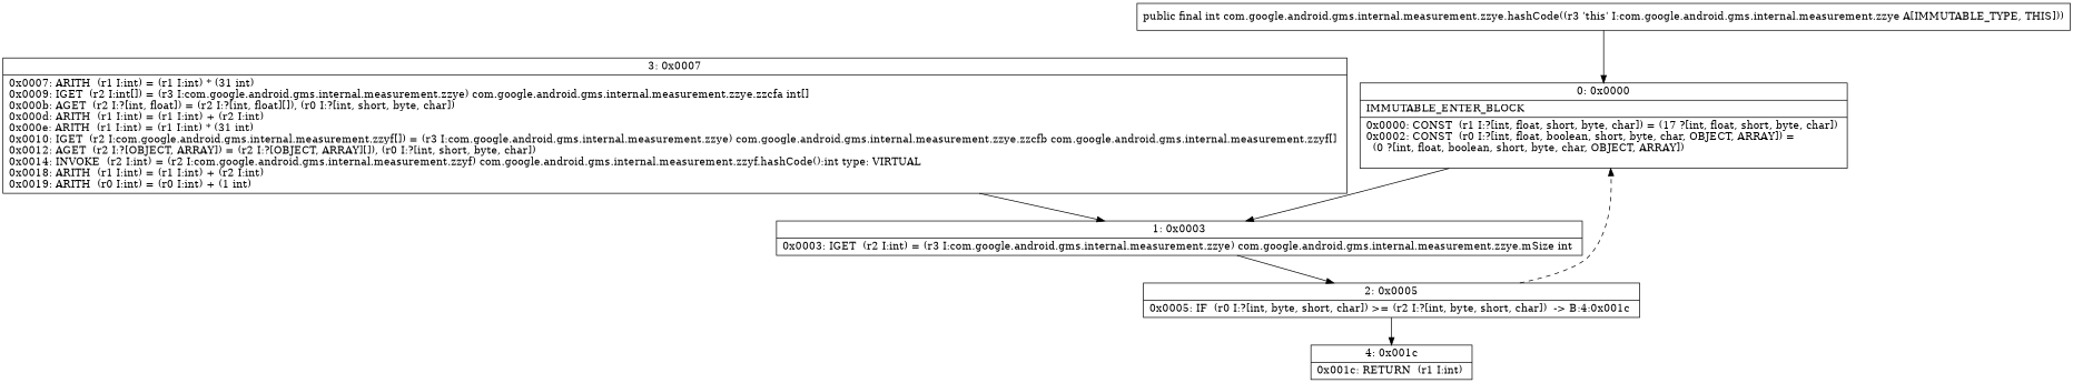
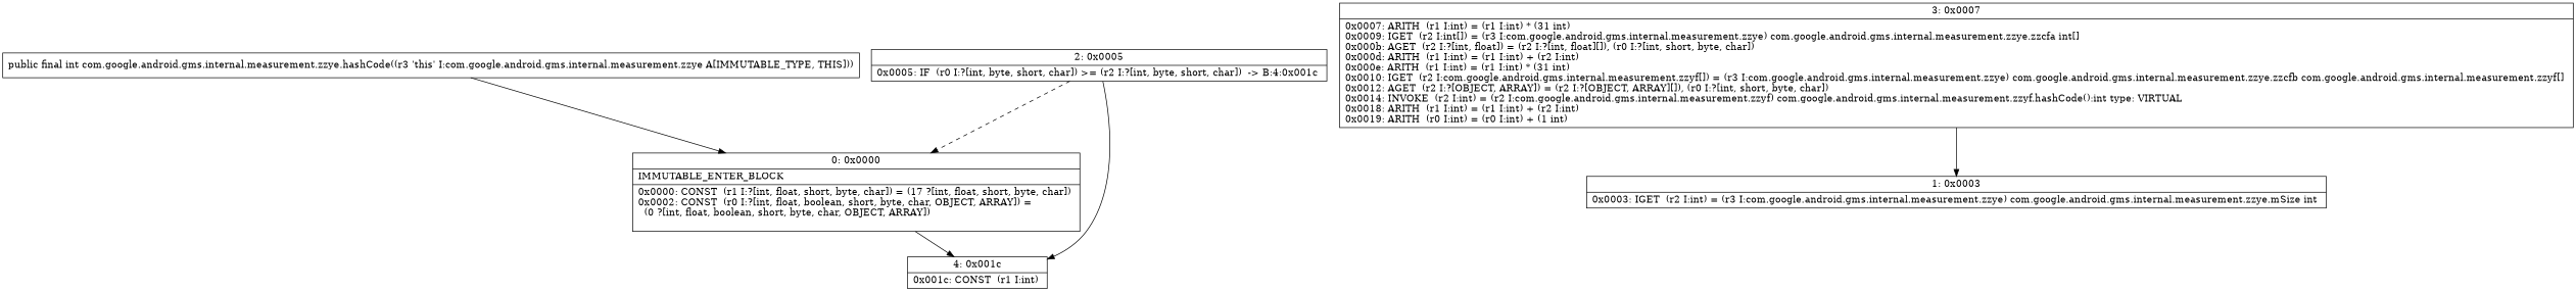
  digraph {
    node [shape=record]
    n1 [label="{0\:\ 0x0000|IMMUTABLE_ENTER_BLOCK\l|0x0000: CONST  (r1 I:?[int, float, short, byte, char]) = (17 ?[int, float, short, byte, char]) \l0x0002: CONST  (r0 I:?[int, float, boolean, short, byte, char, OBJECT, ARRAY]) = \l  (0 ?[int, float, boolean, short, byte, char, OBJECT, ARRAY])\l \l}"]
    n2 [label="{1\:\ 0x0003|0x0003: IGET  (r2 I:int) = (r3 I:com.google.android.gms.internal.measurement.zzye) com.google.android.gms.internal.measurement.zzye.mSize int \l}"]
    n3 [label="{2\:\ 0x0005|0x0005: IF  (r0 I:?[int, byte, short, char]) \>= (r2 I:?[int, byte, short, char])  \-\> B:4:0x001c \l}"]
-   n4 [label="{4\:\ 0x001c|0x001c: RETURN  (r1 I:int) \l}"]
+   n4 [label="{4\:\ 0x001c|0x001c: CONST  (r1 I:int) \l}"]
    n5 [label="{3\:\ 0x0007|0x0007: ARITH  (r1 I:int) = (r1 I:int) * (31 int) \l0x0009: IGET  (r2 I:int[]) = (r3 I:com.google.android.gms.internal.measurement.zzye) com.google.android.gms.internal.measurement.zzye.zzcfa int[] \l0x000b: AGET  (r2 I:?[int, float]) = (r2 I:?[int, float][]), (r0 I:?[int, short, byte, char]) \l0x000d: ARITH  (r1 I:int) = (r1 I:int) + (r2 I:int) \l0x000e: ARITH  (r1 I:int) = (r1 I:int) * (31 int) \l0x0010: IGET  (r2 I:com.google.android.gms.internal.measurement.zzyf[]) = (r3 I:com.google.android.gms.internal.measurement.zzye) com.google.android.gms.internal.measurement.zzye.zzcfb com.google.android.gms.internal.measurement.zzyf[] \l0x0012: AGET  (r2 I:?[OBJECT, ARRAY]) = (r2 I:?[OBJECT, ARRAY][]), (r0 I:?[int, short, byte, char]) \l0x0014: INVOKE  (r2 I:int) = (r2 I:com.google.android.gms.internal.measurement.zzyf) com.google.android.gms.internal.measurement.zzyf.hashCode():int type: VIRTUAL \l0x0018: ARITH  (r1 I:int) = (r1 I:int) + (r2 I:int) \l0x0019: ARITH  (r0 I:int) = (r0 I:int) + (1 int) \l}"]
    n6 [label="{public final int com.google.android.gms.internal.measurement.zzye.hashCode((r3 'this' I:com.google.android.gms.internal.measurement.zzye A[IMMUTABLE_TYPE, THIS])) }"]
-   n1 -> n2
-   n2 -> n3
+   n1 -> n4
    n3 -> n1 [style=dashed]
    n3 -> n4
    n5 -> n2
    n6 -> n1
  }
